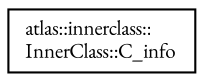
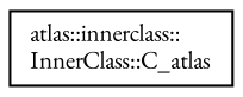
  digraph {
    rankdir=LR
    fontname="EB Garamond"
-   n1 [color=black fillcolor=white fontname="EB Garamond" fontsize=10 height=0.2 label="atlas::innerclass::\lInnerClass::C_info" shape=record style=filled width=0.4]
+   n1 [color=black fillcolor=white fontname="EB Garamond" fontsize=10 height=0.2 label="atlas::innerclass::\lInnerClass::C_atlas" shape=record style=filled width=0.4]
  }
